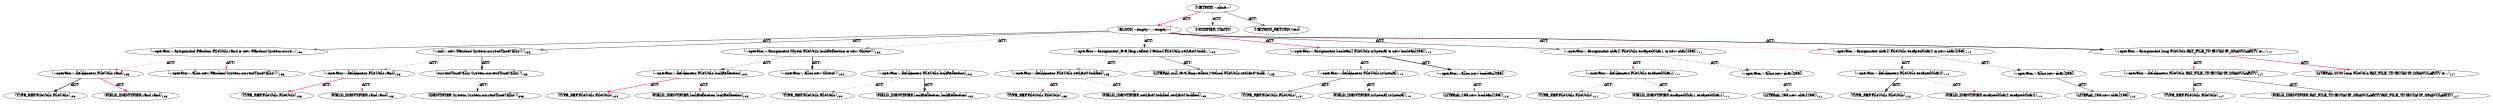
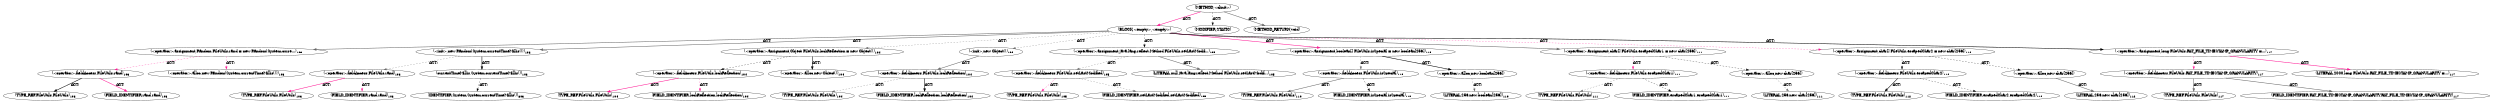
  digraph {
    edge [color=gray40 style=dashed]
    n1 [label=<(METHOD,&lt;clinit&gt;)>]
    n2 [label=<(BLOCK,&lt;empty&gt;,&lt;empty&gt;)>]
    n3 [label=<(MODIFIER,STATIC)>]
    n4 [label=<(METHOD_RETURN,void)>]
    n5 [label=<(&lt;operator&gt;.assignment,Random FileUtils.rand = new Random(System.curre...)<SUB>103</SUB>>]
    n6 [label=<(&lt;init&gt;,new Random(System.currentTimeMillis()))<SUB>103</SUB>>]
    n7 [label=<(&lt;operator&gt;.assignment,Object FileUtils.lockReflection = new Object())<SUB>104</SUB>>]
+   n8 [label=<(&lt;init&gt;,new Object())<SUB>104</SUB>>]
    n9 [label=<(&lt;operator&gt;.assignment,java.lang.reflect.Method FileUtils.setLastModif...)<SUB>105</SUB>>]
    n10 [label=<(&lt;operator&gt;.assignment,boolean[] FileUtils.isSpecial = new boolean[256])<SUB>110</SUB>>]
    n11 [label=<(&lt;operator&gt;.assignment,char[] FileUtils.escapedChar1 = new char[256])<SUB>111</SUB>>]
    n12 [label=<(&lt;operator&gt;.assignment,char[] FileUtils.escapedChar2 = new char[256])<SUB>112</SUB>>]
    n13 [label=<(&lt;operator&gt;.assignment,long FileUtils.FAT_FILE_TIMESTAMP_GRANULARITY =...)<SUB>117</SUB>>]
    n14 [label=<(&lt;operator&gt;.fieldAccess,FileUtils.rand)<SUB>103</SUB>>]
    n15 [label=<(&lt;operator&gt;.alloc,new Random(System.currentTimeMillis()))<SUB>103</SUB>>]
    n16 [label=<(&lt;operator&gt;.fieldAccess,FileUtils.rand)<SUB>103</SUB>>]
    n17 [label=<(currentTimeMillis,System.currentTimeMillis())<SUB>103</SUB>>]
    n18 [label=<(&lt;operator&gt;.fieldAccess,FileUtils.lockReflection)<SUB>104</SUB>>]
    n19 [label=<(&lt;operator&gt;.alloc,new Object())<SUB>104</SUB>>]
    n20 [label=<(&lt;operator&gt;.fieldAccess,FileUtils.lockReflection)<SUB>104</SUB>>]
    n21 [label=<(&lt;operator&gt;.fieldAccess,FileUtils.setLastModified)<SUB>105</SUB>>]
    n22 [label=<(LITERAL,null,java.lang.reflect.Method FileUtils.setLastModif...)<SUB>105</SUB>>]
    n23 [label=<(&lt;operator&gt;.fieldAccess,FileUtils.isSpecial)<SUB>110</SUB>>]
    n24 [label=<(&lt;operator&gt;.alloc,new boolean[256])>]
    n25 [label=<(&lt;operator&gt;.fieldAccess,FileUtils.escapedChar1)<SUB>111</SUB>>]
    n26 [label=<(&lt;operator&gt;.alloc,new char[256])>]
    n27 [label=<(&lt;operator&gt;.fieldAccess,FileUtils.escapedChar2)<SUB>112</SUB>>]
    n28 [label=<(&lt;operator&gt;.alloc,new char[256])>]
    n29 [label=<(&lt;operator&gt;.fieldAccess,FileUtils.FAT_FILE_TIMESTAMP_GRANULARITY)<SUB>117</SUB>>]
    n30 [label=<(LITERAL,2000,long FileUtils.FAT_FILE_TIMESTAMP_GRANULARITY =...)<SUB>117</SUB>>]
    n31 [label=<(TYPE_REF,FileUtils,FileUtils)<SUB>103</SUB>>]
    n32 [label=<(FIELD_IDENTIFIER,rand,rand)<SUB>103</SUB>>]
    n33 [label=<(TYPE_REF,FileUtils,FileUtils)<SUB>103</SUB>>]
    n34 [label=<(FIELD_IDENTIFIER,rand,rand)<SUB>103</SUB>>]
    n35 [label=<(IDENTIFIER,System,System.currentTimeMillis())<SUB>803</SUB>>]
    n36 [label=<(TYPE_REF,FileUtils,FileUtils)<SUB>104</SUB>>]
    n37 [label=<(FIELD_IDENTIFIER,lockReflection,lockReflection)<SUB>104</SUB>>]
    n38 [label=<(TYPE_REF,FileUtils,FileUtils)<SUB>104</SUB>>]
    n39 [label=<(FIELD_IDENTIFIER,lockReflection,lockReflection)<SUB>104</SUB>>]
    n40 [label=<(TYPE_REF,FileUtils,FileUtils)<SUB>105</SUB>>]
    n41 [label=<(FIELD_IDENTIFIER,setLastModified,setLastModified)<SUB>105</SUB>>]
    n42 [label=<(TYPE_REF,FileUtils,FileUtils)<SUB>110</SUB>>]
    n43 [label=<(FIELD_IDENTIFIER,isSpecial,isSpecial)<SUB>110</SUB>>]
    n44 [label=<(LITERAL,256,new boolean[256])<SUB>110</SUB>>]
    n45 [label=<(TYPE_REF,FileUtils,FileUtils)<SUB>111</SUB>>]
    n46 [label=<(FIELD_IDENTIFIER,escapedChar1,escapedChar1)<SUB>111</SUB>>]
    n47 [label=<(LITERAL,256,new char[256])<SUB>111</SUB>>]
    n48 [label=<(TYPE_REF,FileUtils,FileUtils)<SUB>112</SUB>>]
    n49 [label=<(FIELD_IDENTIFIER,escapedChar2,escapedChar2)<SUB>112</SUB>>]
    n50 [label=<(LITERAL,256,new char[256])<SUB>112</SUB>>]
    n51 [label=<(TYPE_REF,FileUtils,FileUtils)<SUB>117</SUB>>]
    n52 [label=<(FIELD_IDENTIFIER,FAT_FILE_TIMESTAMP_GRANULARITY,FAT_FILE_TIMESTAMP_GRANULARITY)<SUB>117</SUB>>]
    n1 -> n2 [color=deeppink label="AST: " style=bold]
    n1 -> n3 [color=black label="AST: "]
    n1 -> n4 [label="AST: " style=bold]
    n2 -> n5 [label="AST: " style=bold]
    n2 -> n6 [label="AST: " style=bold]
    n2 -> n7 [label="AST: "]
+   n2 -> n8 [label="AST: "]
    n2 -> n9 [color=black label="AST: "]
    n2 -> n10 [color=deeppink label="AST: " style=bold]
    n2 -> n11 [label="AST: " style=bold]
    n2 -> n12 [color=deeppink label="AST: "]
    n2 -> n13 [color=black label="AST: " style=bold]
    n5 -> n14 [color=deeppink label="AST: "]
    n5 -> n15 [color=deeppink label="AST: "]
    n6 -> n16 [label="AST: "]
    n6 -> n17 [color=black label="AST: " style=bold]
    n7 -> n18 [color=black label="AST: "]
    n7 -> n19 [color=black label="AST: " style=bold]
+   n8 -> n20 [label="AST: " style=bold]
    n9 -> n21 [label="AST: "]
    n9 -> n22 [label="AST: " style=bold]
    n10 -> n23 [label="AST: "]
    n10 -> n24 [color=black label="AST: " style=bold]
    n11 -> n25 [color=deeppink label="AST: "]
    n11 -> n26 [color=black label="AST: "]
    n12 -> n27 [color=black label="AST: "]
    n12 -> n28 [color=black label="AST: "]
    n13 -> n29 [color=deeppink label="AST: "]
    n13 -> n30 [color=deeppink label="AST: " style=bold]
    n14 -> n31 [color=black label="AST: " style=bold]
    n14 -> n32 [color=deeppink label="AST: " style=bold]
    n16 -> n33 [color=deeppink label="AST: " style=bold]
    n16 -> n34 [color=deeppink label="AST: "]
    n17 -> n35 [color=black label="AST: "]
    n18 -> n36 [color=deeppink label="AST: " style=bold]
    n18 -> n37 [color=deeppink label="AST: "]
    n20 -> n38 [label="AST: "]
    n20 -> n39 [color=black label="AST: " style=bold]
    n21 -> n40 [color=deeppink label="AST: "]
    n21 -> n41 [label="AST: "]
    n23 -> n42 [label="AST: " style=bold]
    n23 -> n43 [color=black label="AST: "]
    n24 -> n44 [label="AST: "]
    n25 -> n45 [label="AST: "]
    n25 -> n46 [color=black label="AST: "]
    n26 -> n47 [label="AST: "]
    n27 -> n48 [color=black label="AST: " style=bold]
-   n27 -> n49 [color=deeppink label="AST: "]
+   n27 -> n49 [color=black label="AST: "]
    n28 -> n50 [label="AST: " style=bold]
    n29 -> n51 [label="AST: " style=bold]
    n29 -> n52 [label="AST: " style=bold]
  }
